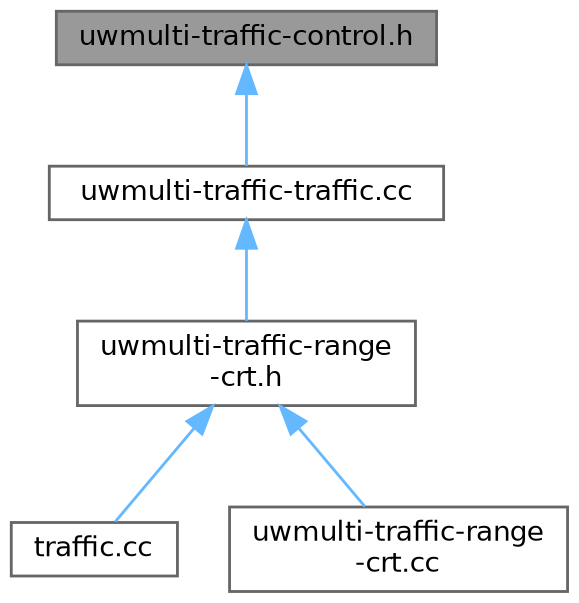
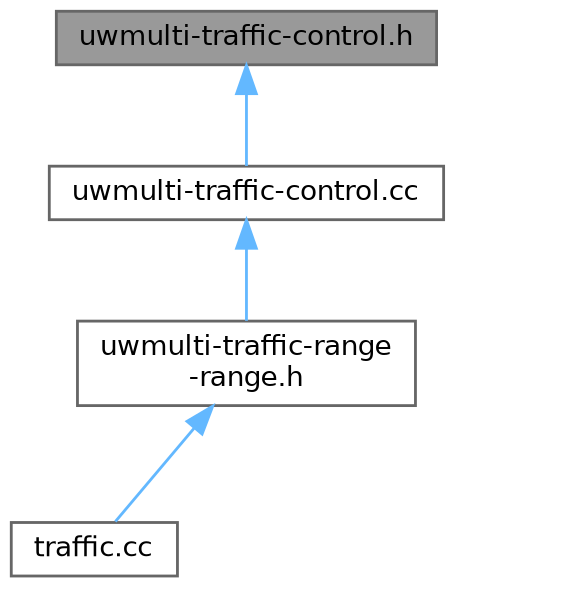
  digraph {
    node [color=grey40 fillcolor=white fontname=Helvetica fontsize=10 shape=box style=filled]
    edge [color=steelblue1 dir=back fontname=Helvetica fontsize=10 labelfontname=Helvetica labelfontsize=10 style=solid]
    n1 [color=gray40 fillcolor=grey60 fontcolor=black height=0.2 label="uwmulti-traffic-control.h" width=0.4]
-   n2 [height=0.2 label="uwmulti-traffic-traffic.cc" width=0.4]
-   n3 [height=0.2 label="uwmulti-traffic-range\l-crt.h" width=0.4]
+   n2 [height=0.2 label="uwmulti-traffic-control.cc" width=0.4]
+   n3 [height=0.2 label="uwmulti-traffic-range\l-range.h" width=0.4]
    n4 [height=0.2 label="traffic.cc" width=0.4]
-   n5 [height=0.2 label="uwmulti-traffic-range\l-crt.cc" width=0.4]
    n1 -> n2
    n2 -> n3
    n3 -> n4
-   n3 -> n5
  }
